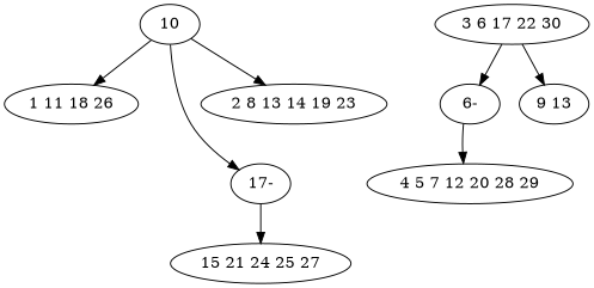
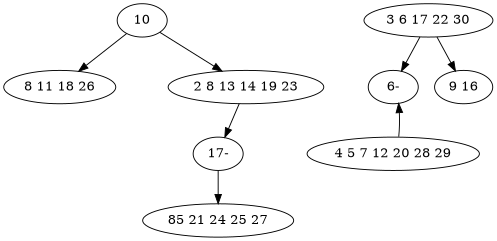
  digraph {
    n1 [label=10]
-   n2 [label="1 11 18 26"]
+   n2 [label="8 11 18 26"]
    n3 [label="17-"]
    n4 [label="2 8 13 14 19 23"]
    n5 [label="3 6 17 22 30"]
    n6 [label="6-"]
-   n7 [label="9 13"]
-   n8 [label="15 21 24 25 27"]
+   n7 [label="9 16"]
+   n8 [label="85 21 24 25 27"]
    n9 [label="4 5 7 12 20 28 29"]
    n1 -> n2
-   n1 -> n3
+   n4 -> n3
    n1 -> n4
    n3 -> n8
    n5 -> n6
    n5 -> n7
-   n6 -> n9
+   n9 -> n6
  }
